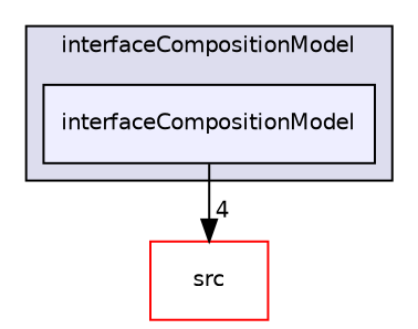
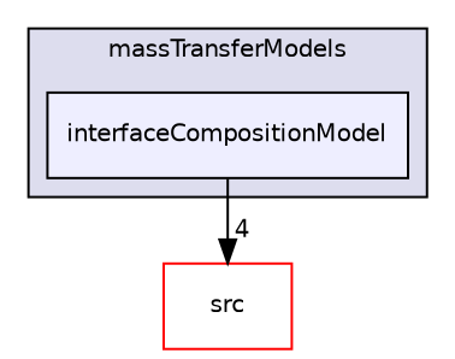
  digraph {
    compound=true
    node [fontname=Helvetica fontsize=10 shape=box]
    n1 [fillcolor="#eeeeff" label=interfaceCompositionModel pencolor=black style=filled]
    n2 [color=red label=src]
    subgraph cluster_1 {
      bgcolor="#ddddee"
      fontname=Helvetica
      fontsize=10
-     label=interfaceCompositionModel
+     label=massTransferModels
      pencolor=black
      n1
    }
    n1 -> n2 [headlabel=4 labeldistance=1.5 labelfontname=Helvetica labelfontsize=10]
  }
